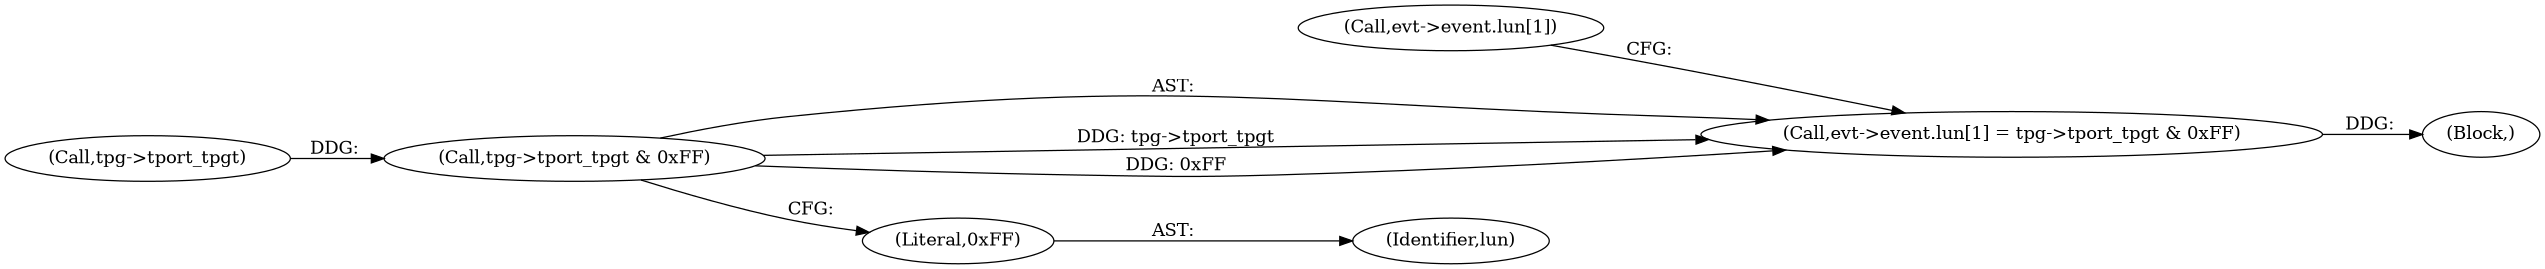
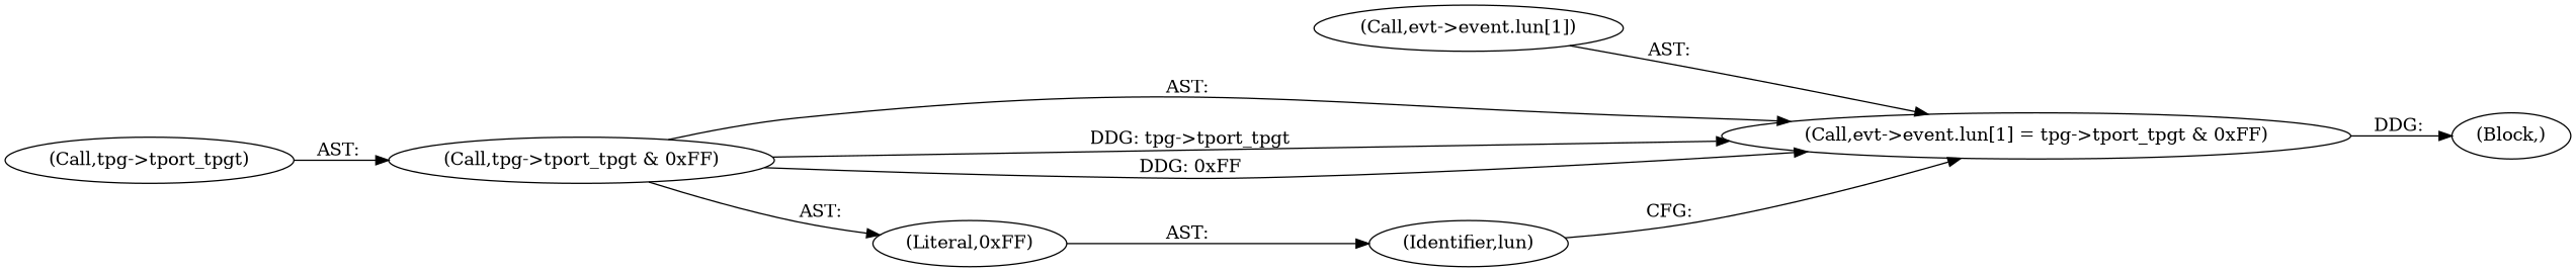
  digraph {
    rankdir=LR
    n1 [label="(Call,tpg->tport_tpgt & 0xFF)"]
    n2 [label="(Call,evt->event.lun[1] = tpg->tport_tpgt & 0xFF)"]
    n3 [label="(Literal,0xFF)"]
    n4 [label="(Block,)"]
    n5 [label="(Identifier,lun)"]
    n6 [label="(Call,evt->event.lun[1])"]
    n7 [label="(Call,tpg->tport_tpgt)"]
    n1 -> n2 [label="AST: "]
    n1 -> n2 [label="DDG: tpg->tport_tpgt"]
    n1 -> n2 [label="DDG: 0xFF"]
-   n1 -> n3 [label="CFG: "]
+   n1 -> n3 [label="AST: "]
    n2 -> n4 [label="DDG: "]
    n3 -> n5 [label="AST: "]
-   n6 -> n2 [label="CFG: "]
-   n7 -> n1 [label="DDG: "]
+   n5 -> n2 [label="CFG: "]
+   n6 -> n2 [label="AST: "]
+   n7 -> n1 [label="AST: "]
  }
